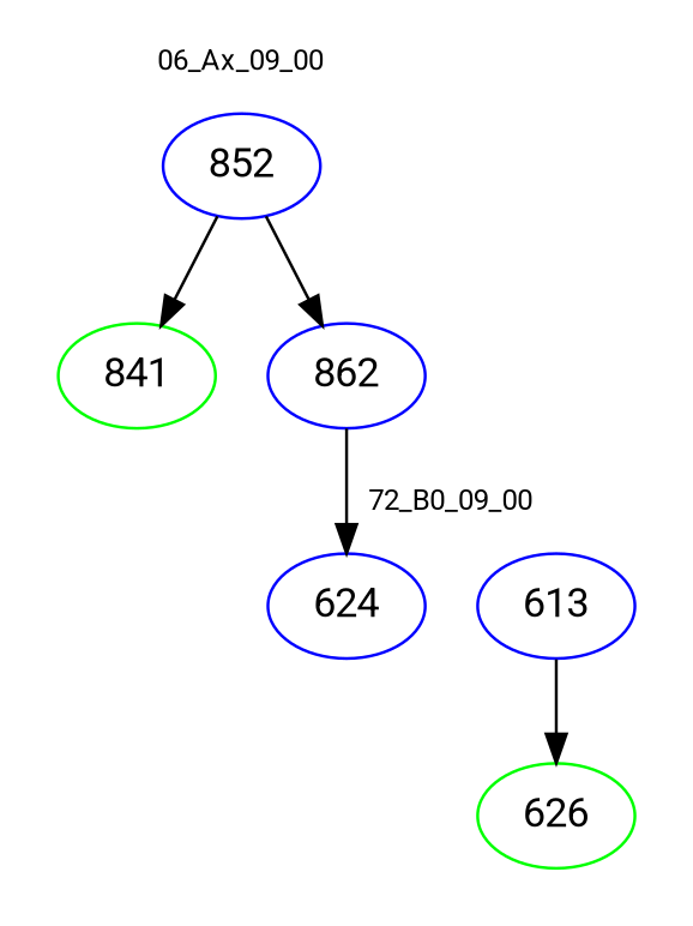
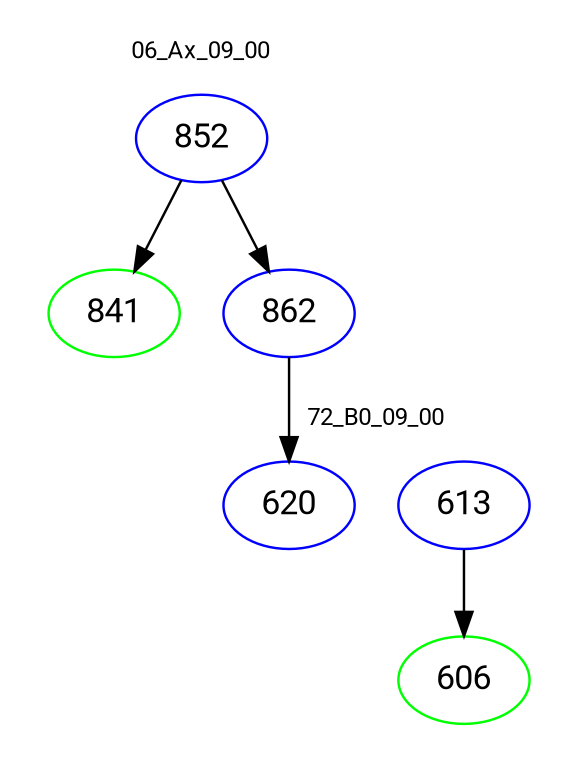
  digraph {
    fontname=Roboto
    node [color=blue fontname=Roboto]
    edge [color=black fontname=Roboto]
    n1 [label=852]
    n2 [color=green label=841]
    n3 [label=862]
    n4 [label=613]
-   n5 [color=green label=626]
-   n6 [label=624]
+   n5 [color=green label=606]
+   n6 [label=620]
    subgraph cluster_1 {
      color=white
      fontsize=10
      label="06_Ax_09_00"
      n1
      n2
      n3
    }
    subgraph cluster_2 {
      color=white
      fontsize=10
      label="72_B0_09_00"
      n4
      n5
      n6
    }
    n1 -> n2
    n1 -> n3
    n3 -> n6
    n4 -> n5
  }
